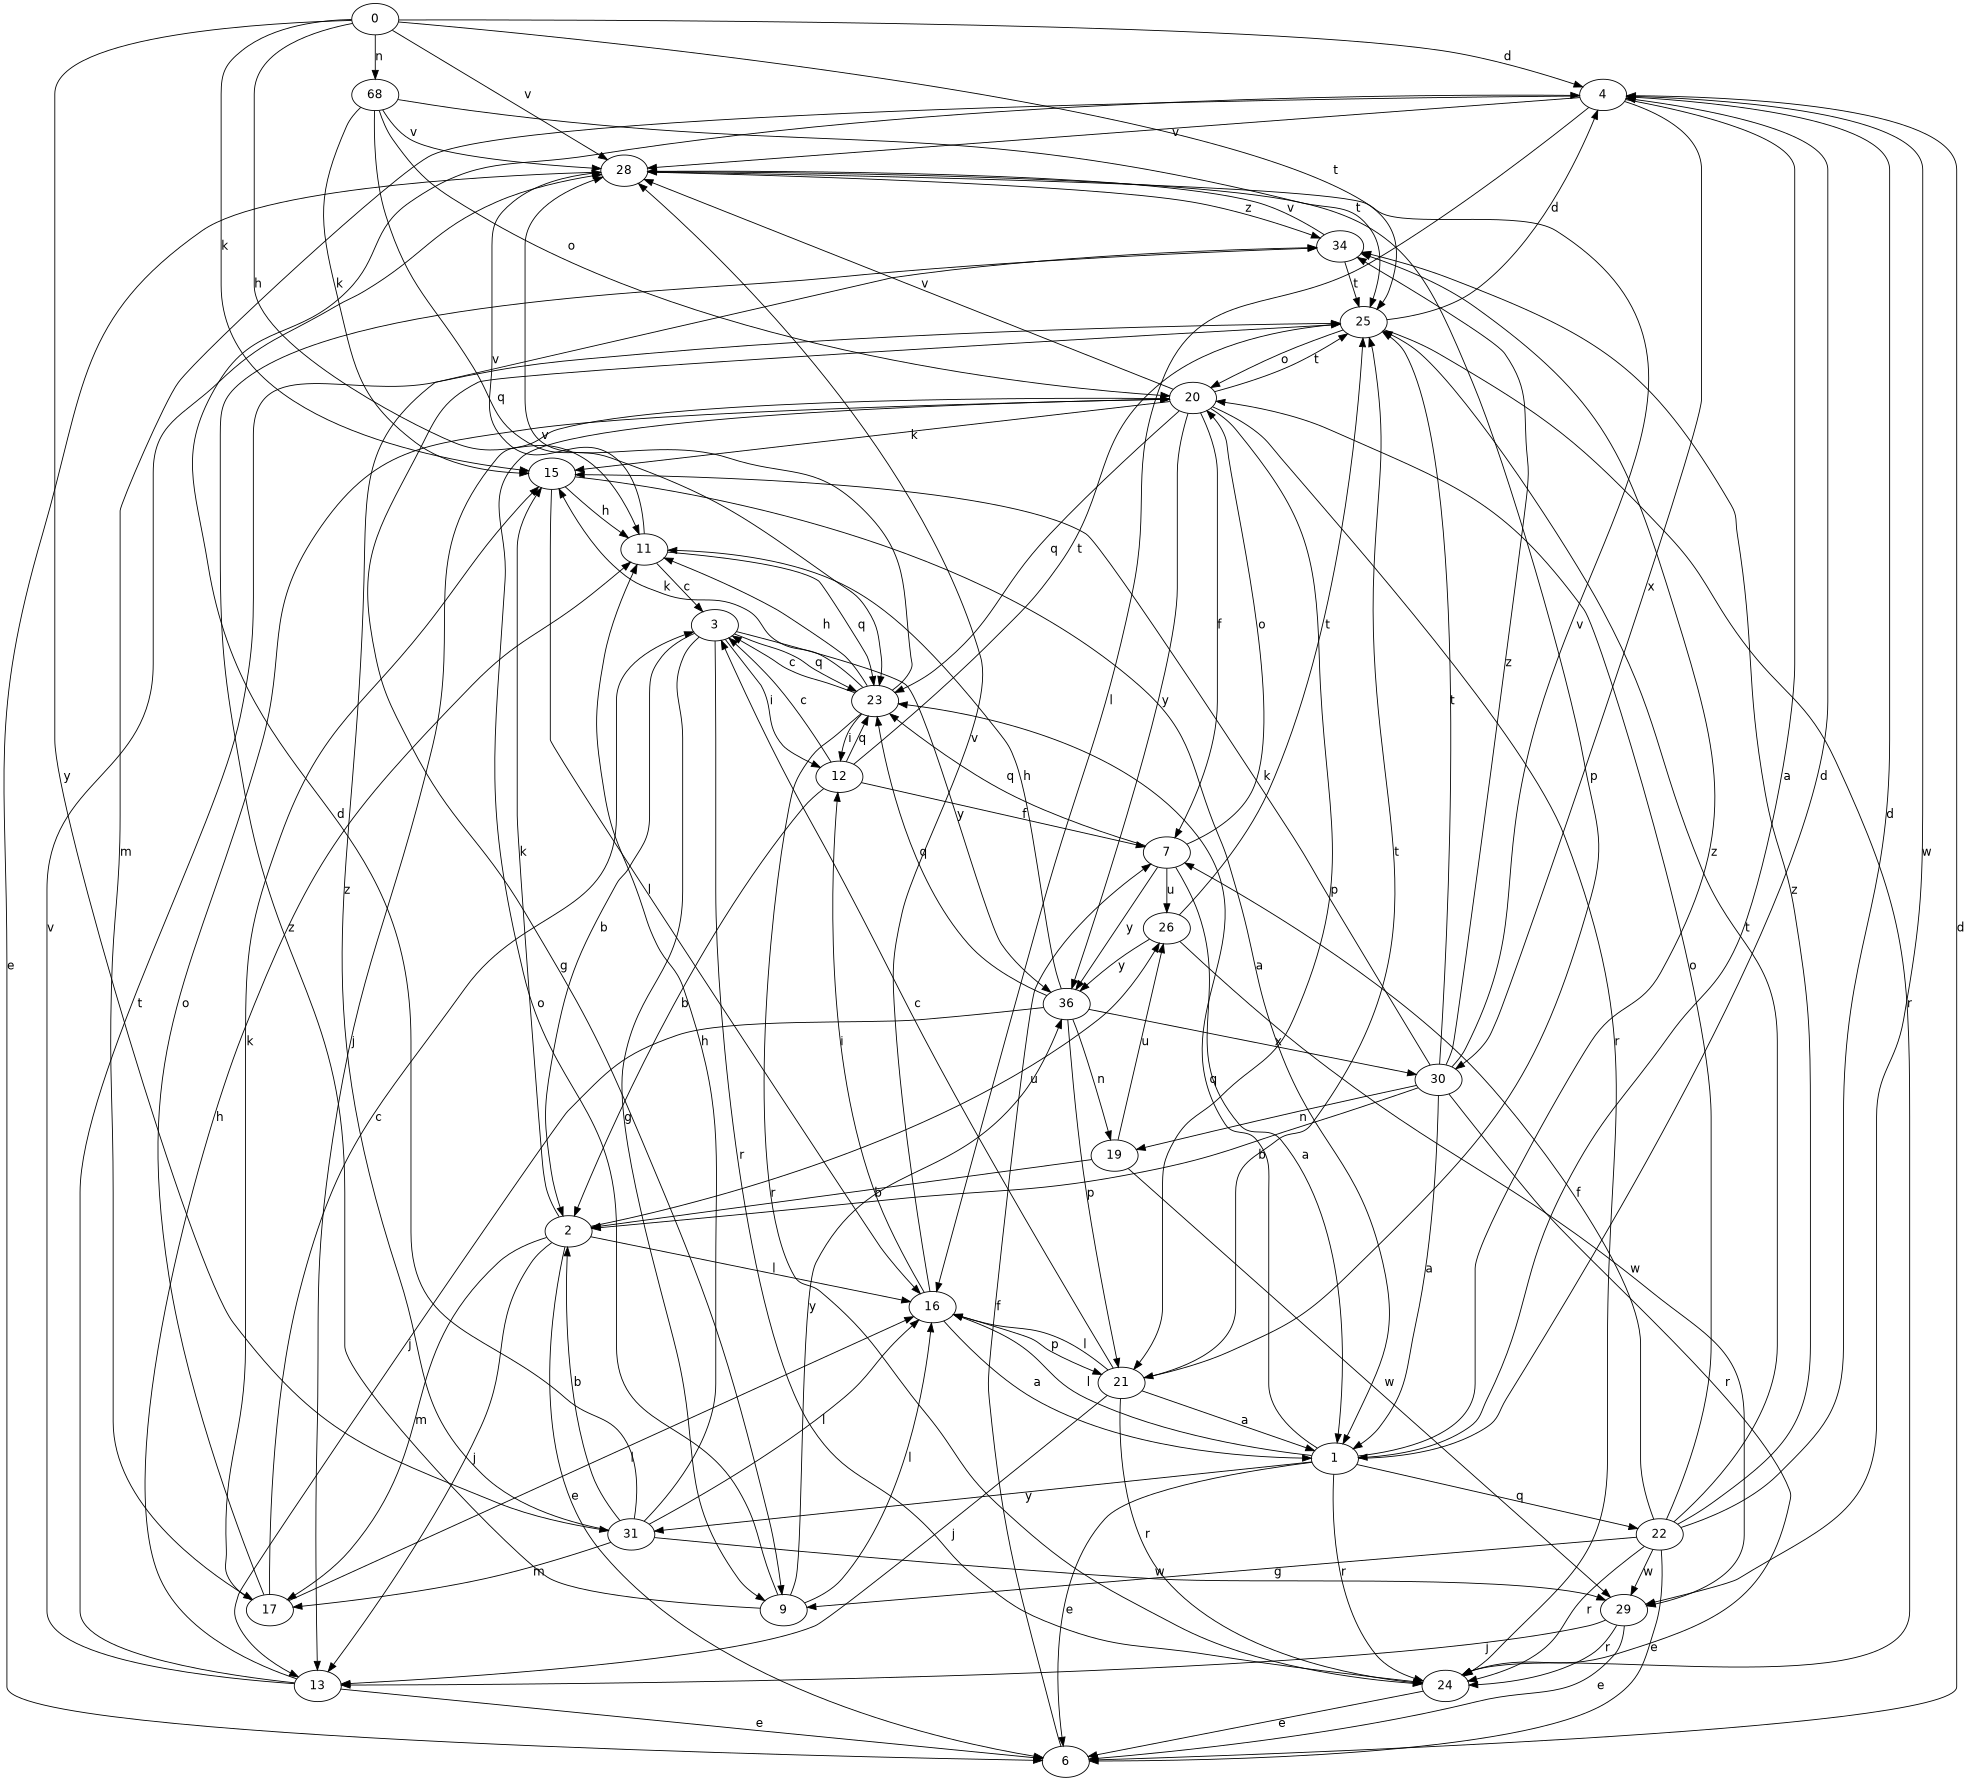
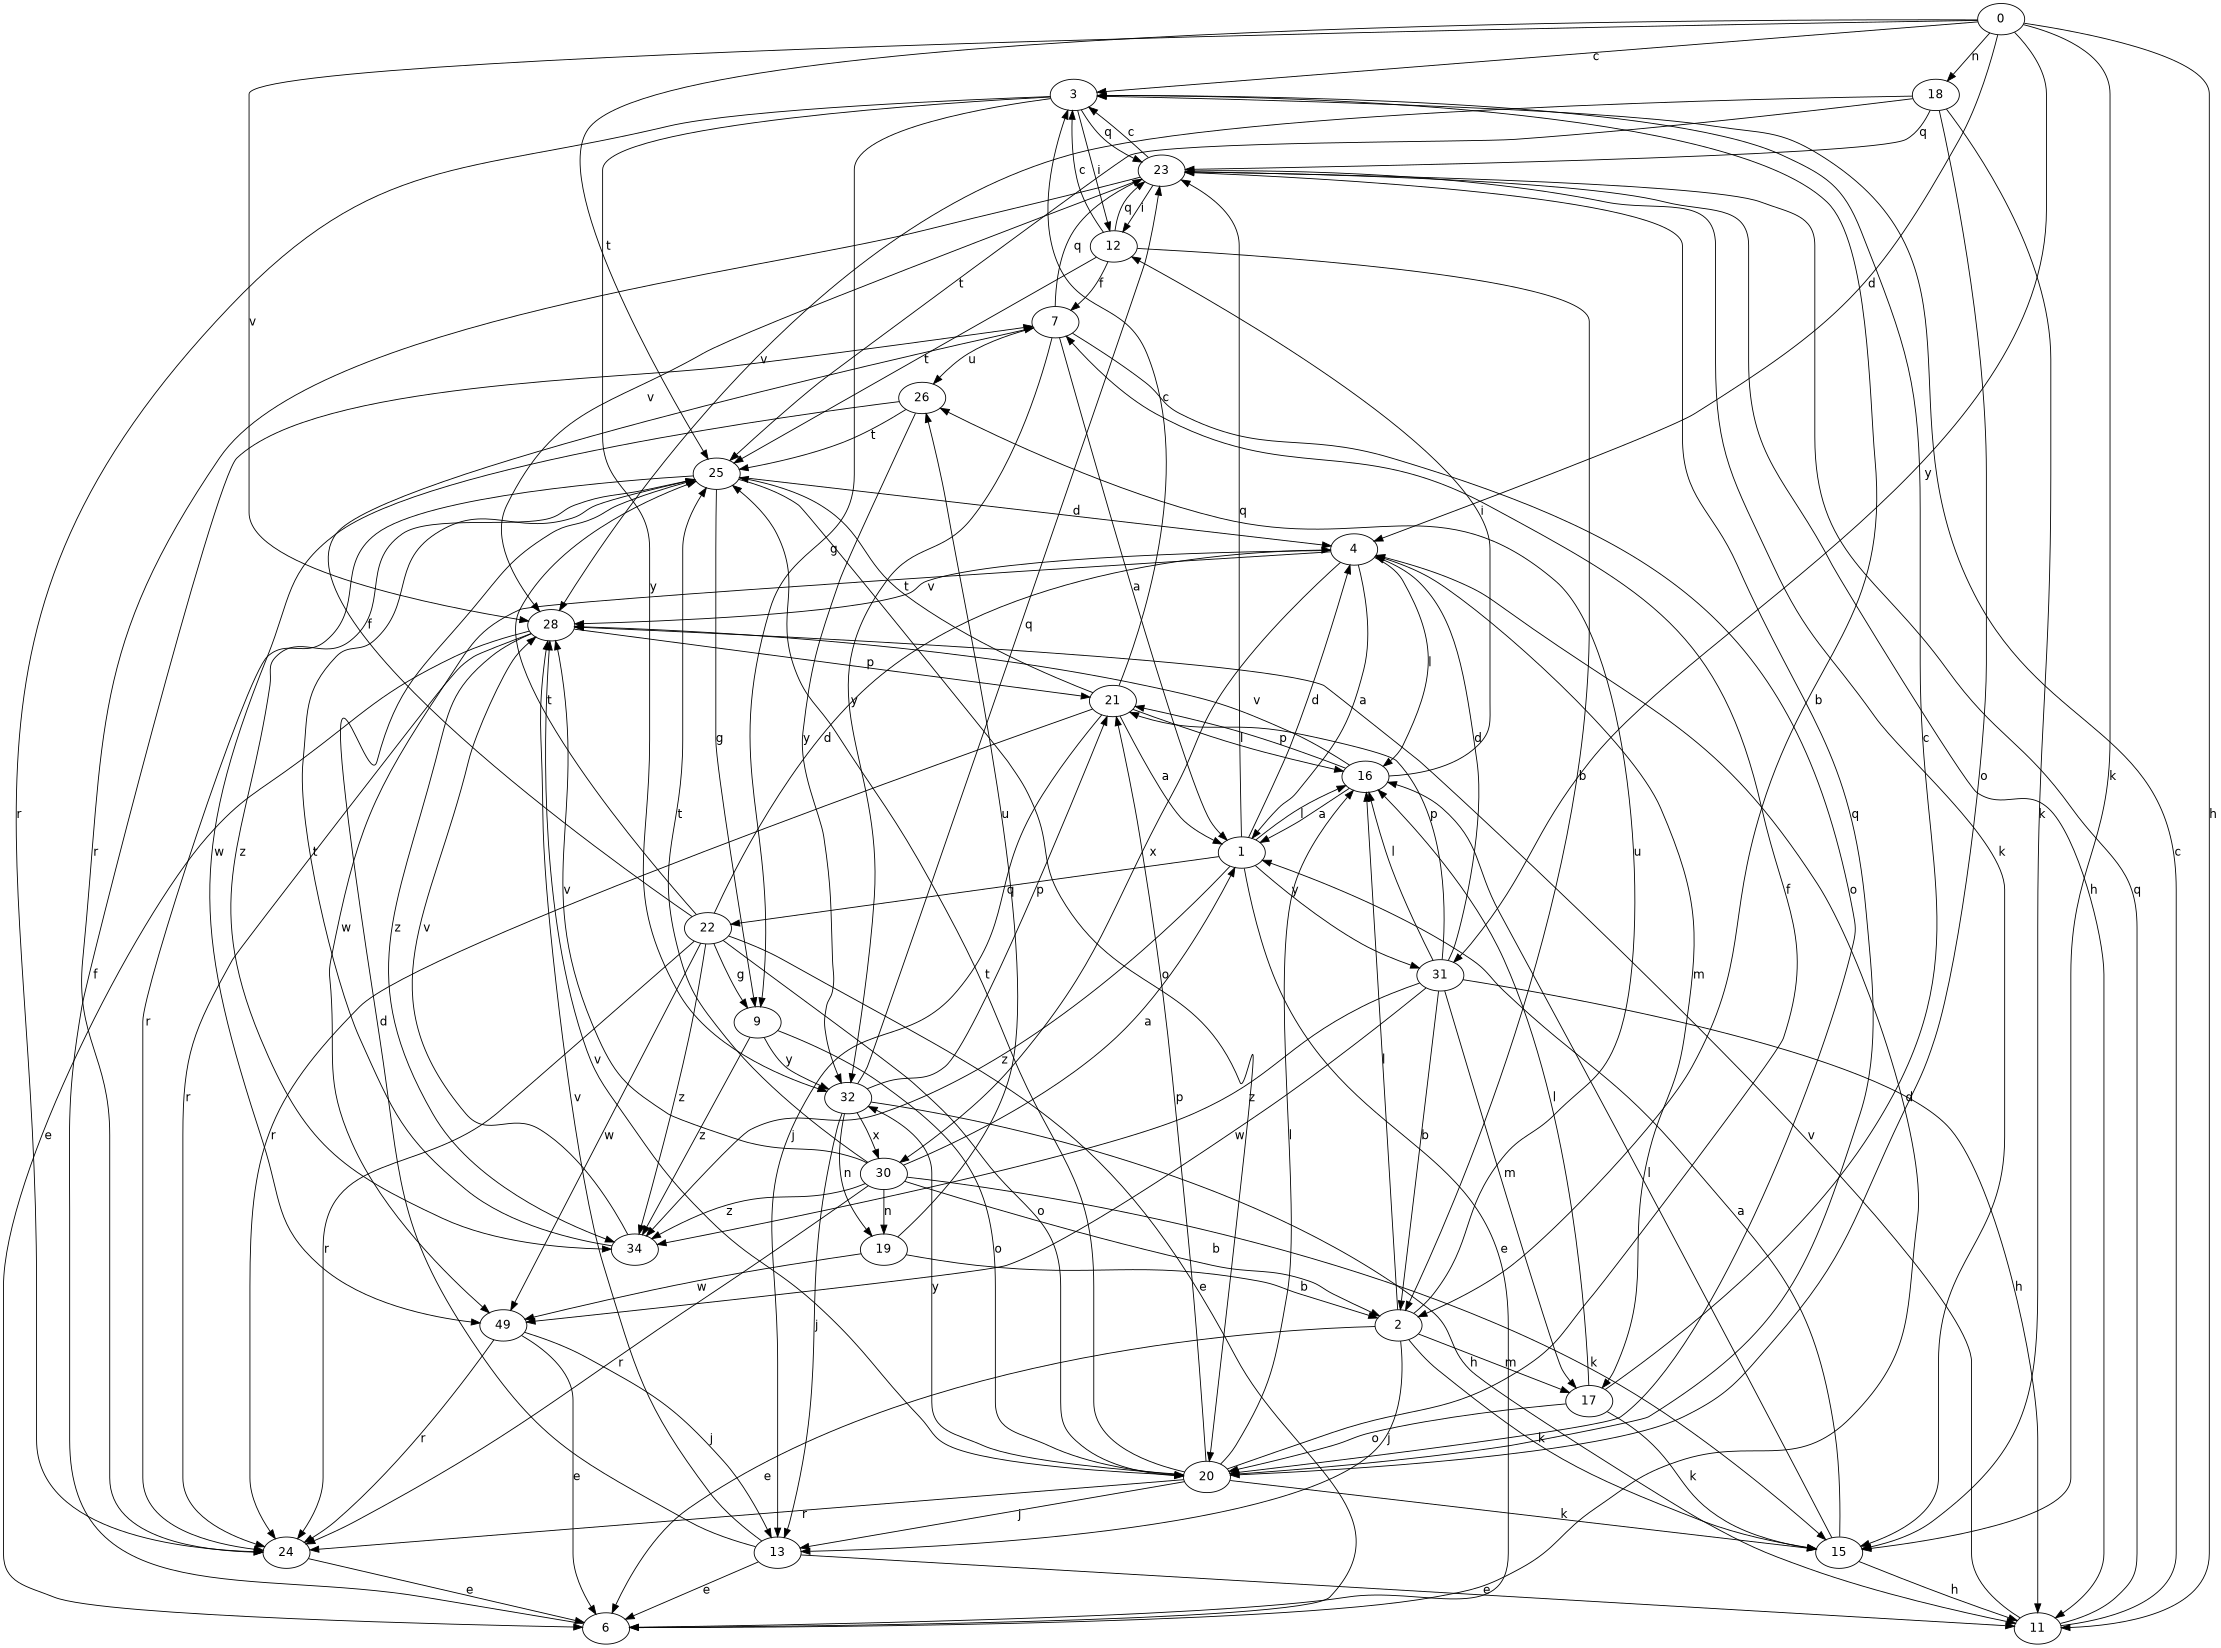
  strict digraph {
    fontname="DejaVu Sans"
    node [fontname="DejaVu Sans"]
    edge [fontname="DejaVu Sans"]
    0
    3
    4
    11
    15
-   18 [label=68]
+   18
    25
    28
    31
    23
    24
    2
    9
    12
-   32 [label=36]
+   32
    1
    16
    17
-   29
+   29 [label=49]
    30
    20
    34
    6
    21
    22
    7
    13
    26
    19
+   0 -> 3 [label=c]
    0 -> 4 [label=d]
    0 -> 11 [label=h]
    0 -> 15 [label=k]
    0 -> 18 [label=n]
    0 -> 25 [label=t]
    0 -> 28 [label=v]
    0 -> 31 [label=y]
    3 -> 23 [label=q]
    3 -> 24 [label=r]
    3 -> 2 [label=b]
    3 -> 9 [label=g]
    3 -> 12 [label=i]
    3 -> 32 [label=y]
    4 -> 28 [label=v]
    4 -> 1 [label=a]
    4 -> 16 [label=l]
    4 -> 17 [label=m]
    4 -> 29 [label=w]
    4 -> 30 [label=x]
    11 -> 3 [label=c]
    11 -> 28 [label=v]
    11 -> 23 [label=q]
    15 -> 11 [label=h]
    15 -> 1 [label=a]
    15 -> 16 [label=l]
    18 -> 15 [label=k]
    18 -> 25 [label=t]
    18 -> 28 [label=v]
    18 -> 23 [label=q]
    18 -> 20 [label=o]
    25 -> 4 [label=d]
    25 -> 24 [label=r]
    25 -> 9 [label=g]
    25 -> 20 [label=o]
+   25 -> 34 [label=z]
    28 -> 34 [label=z]
    28 -> 6 [label=e]
    28 -> 21 [label=p]
    31 -> 4 [label=d]
    31 -> 11 [label=h]
    31 -> 2 [label=b]
    31 -> 16 [label=l]
    31 -> 17 [label=m]
    31 -> 29 [label=w]
    31 -> 34 [label=z]
+   31 -> 21 [label=p]
    23 -> 3 [label=c]
    23 -> 11 [label=h]
    23 -> 15 [label=k]
    23 -> 28 [label=v]
    23 -> 24 [label=r]
    23 -> 12 [label=i]
    24 -> 6 [label=e]
    2 -> 15 [label=k]
    2 -> 16 [label=l]
    2 -> 17 [label=m]
    2 -> 6 [label=e]
    2 -> 13 [label=j]
    2 -> 26 [label=u]
    9 -> 32 [label=y]
-   9 -> 16 [label=l]
+   20 -> 16 [label=l]
    9 -> 20 [label=o]
    9 -> 34 [label=z]
    12 -> 3 [label=c]
    12 -> 25 [label=t]
    12 -> 23 [label=q]
    12 -> 2 [label=b]
    12 -> 7 [label=f]
    32 -> 11 [label=h]
    32 -> 23 [label=q]
    32 -> 30 [label=x]
    32 -> 21 [label=p]
    32 -> 13 [label=j]
    32 -> 19 [label=n]
    1 -> 4 [label=d]
    1 -> 31 [label=y]
    1 -> 23 [label=q]
-   1 -> 24 [label=r]
+   28 -> 24 [label=r]
    1 -> 16 [label=l]
    1 -> 34 [label=z]
    1 -> 6 [label=e]
    1 -> 22 [label=q]
    16 -> 28 [label=v]
    16 -> 12 [label=i]
    16 -> 1 [label=a]
    16 -> 21 [label=p]
    17 -> 3 [label=c]
    17 -> 15 [label=k]
    17 -> 16 [label=l]
    17 -> 20 [label=o]
    29 -> 24 [label=r]
    29 -> 6 [label=e]
    29 -> 13 [label=j]
    30 -> 15 [label=k]
    30 -> 25 [label=t]
    30 -> 28 [label=v]
    30 -> 24 [label=r]
    30 -> 2 [label=b]
    30 -> 1 [label=a]
    30 -> 34 [label=z]
    30 -> 19 [label=n]
    20 -> 15 [label=k]
    20 -> 25 [label=t]
    20 -> 28 [label=v]
    20 -> 23 [label=q]
    20 -> 24 [label=r]
    20 -> 32 [label=y]
    20 -> 21 [label=p]
    20 -> 7 [label=f]
    20 -> 13 [label=j]
    34 -> 25 [label=t]
    34 -> 28 [label=v]
    6 -> 4 [label=d]
    6 -> 7 [label=f]
    21 -> 3 [label=c]
    21 -> 25 [label=t]
    21 -> 24 [label=r]
    21 -> 1 [label=a]
    21 -> 16 [label=l]
    21 -> 13 [label=j]
    22 -> 4 [label=d]
    22 -> 25 [label=t]
    22 -> 24 [label=r]
    22 -> 9 [label=g]
    22 -> 29 [label=w]
    22 -> 20 [label=o]
    22 -> 34 [label=z]
    22 -> 6 [label=e]
    22 -> 7 [label=f]
    7 -> 23 [label=q]
    7 -> 32 [label=y]
    7 -> 1 [label=a]
    7 -> 20 [label=o]
    7 -> 26 [label=u]
-   13 -> 11 [label=h]
-   13 -> 25 [label=t]
+   13 -> 11 [label=e]
+   13 -> 25 [label=d]
    13 -> 28 [label=v]
    13 -> 6 [label=e]
    26 -> 25 [label=t]
    26 -> 32 [label=y]
    26 -> 29 [label=w]
    19 -> 2 [label=b]
    19 -> 29 [label=w]
    19 -> 26 [label=u]
  }
